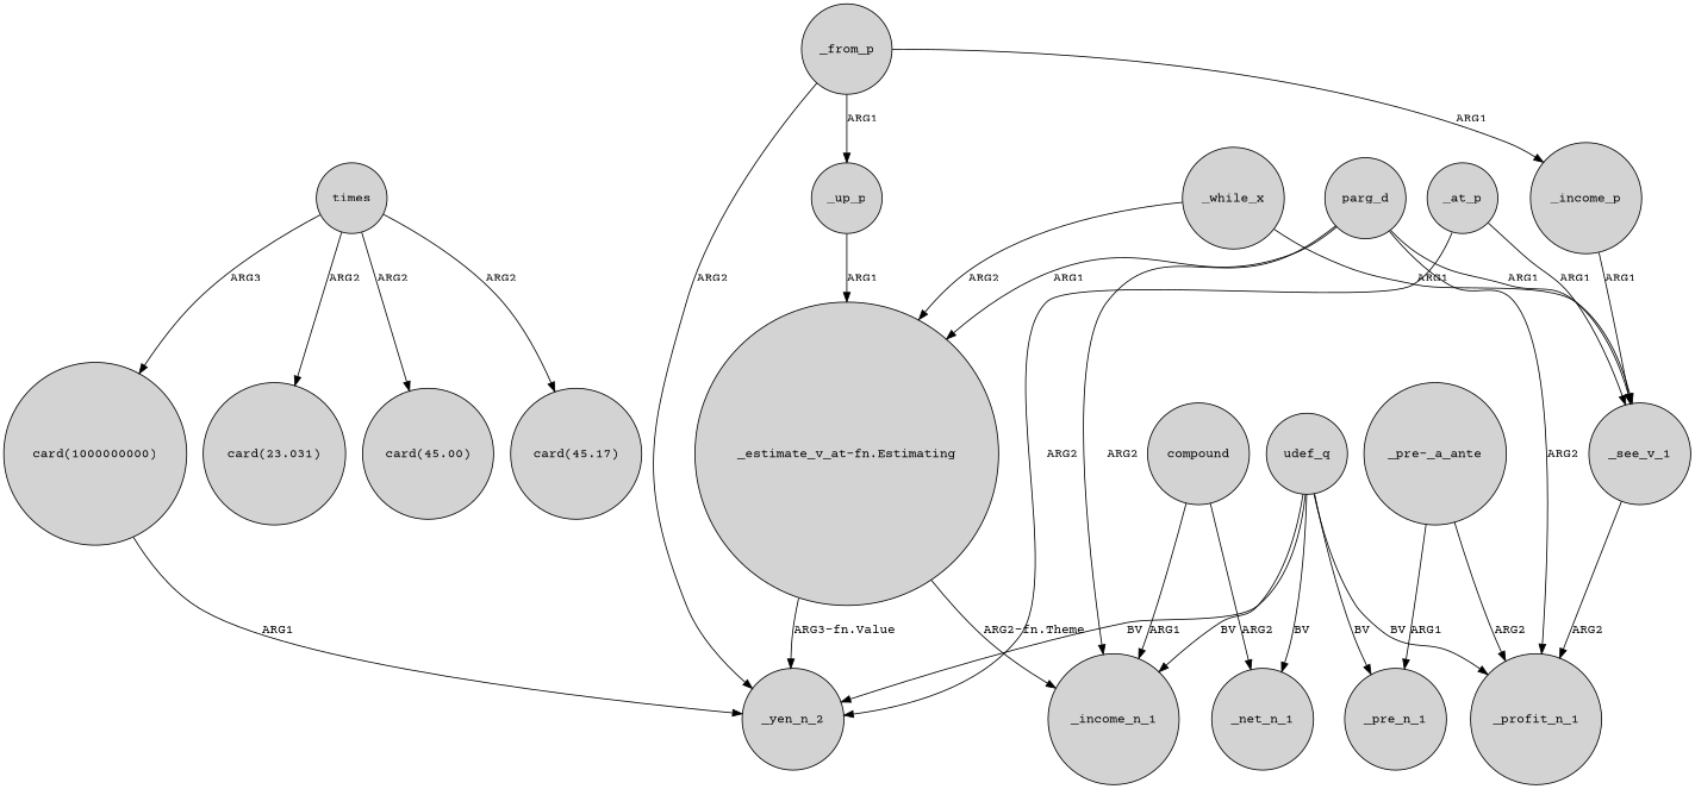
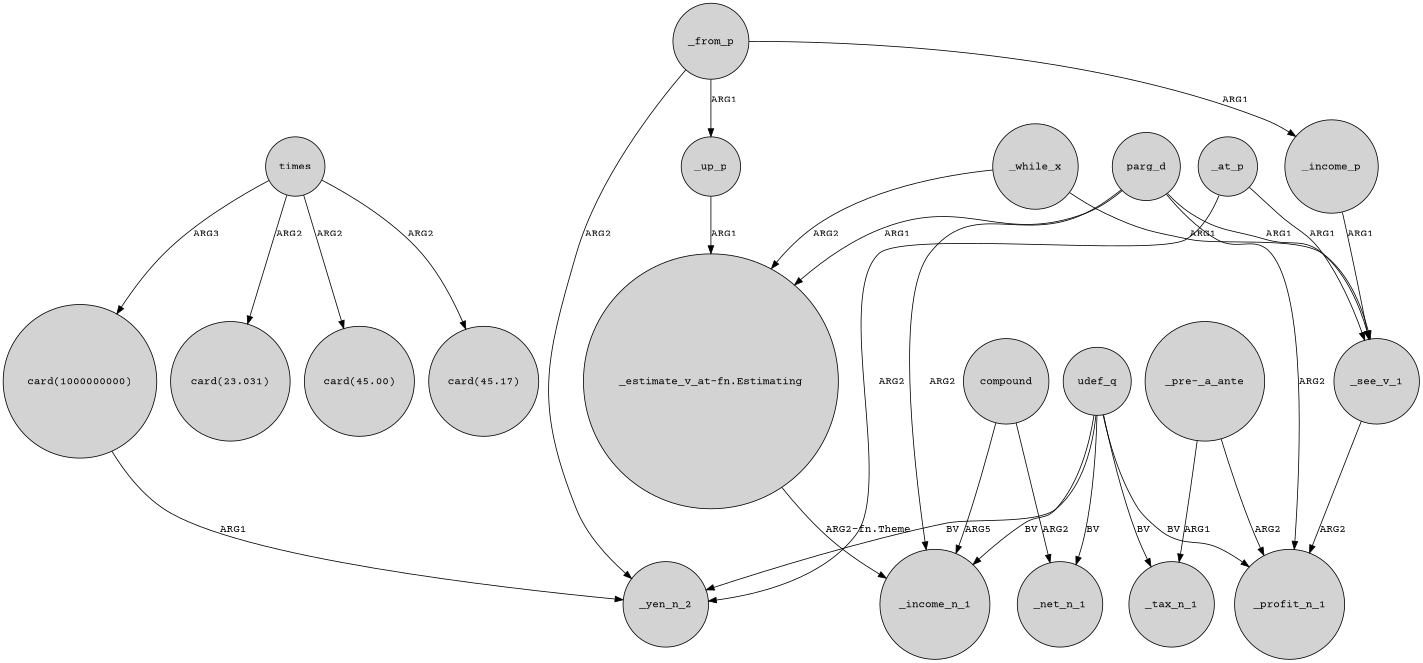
  digraph {
    fontname="Courier Prime"
    node [fontname="Courier Prime" shape=circle style=filled]
    edge [fontname="Courier Prime"]
    udef_q
    _yen_n_2
    _income_n_1
-   _tax_n_1 [label=_pre_n_1]
+   _tax_n_1
    _net_n_1
    _profit_n_1
    "card(1000000000)"
    compound
    "_estimate_v_at-fn.Estimating"
    times
    "card(45.00)"
    n12 [label="card(45.17)"]
    "card(23.031)"
    _from_p
    n15 [label=_income_p]
    _up_p
    _see_v_1
    parg_d
    "_pre-_a_ante"
    _at_p
    _while_x
    udef_q -> _yen_n_2 [label=BV]
    udef_q -> _income_n_1 [label=BV]
    udef_q -> _tax_n_1 [label=BV]
    udef_q -> _net_n_1 [label=BV]
    udef_q -> _profit_n_1 [label=BV]
    "card(1000000000)" -> _yen_n_2 [label=ARG1]
-   compound -> _income_n_1 [label=ARG1]
+   compound -> _income_n_1 [label=ARG5]
    compound -> _net_n_1 [label=ARG2]
-   "_estimate_v_at-fn.Estimating" -> _yen_n_2 [label="ARG3-fn.Value"]
    "_estimate_v_at-fn.Estimating" -> _income_n_1 [label="ARG2-fn.Theme"]
    times -> "card(1000000000)" [label=ARG3]
    times -> "card(45.00)" [label=ARG2]
    times -> n12 [label=ARG2]
    times -> "card(23.031)" [label=ARG2]
    _from_p -> _yen_n_2 [label=ARG2]
    _from_p -> n15 [label=ARG1]
    _from_p -> _up_p [label=ARG1]
    n15 -> _see_v_1 [label=ARG1]
    _up_p -> "_estimate_v_at-fn.Estimating" [label=ARG1]
    _see_v_1 -> _profit_n_1 [label=ARG2]
    parg_d -> _income_n_1 [label=ARG2]
    parg_d -> _profit_n_1 [label=ARG2]
    parg_d -> "_estimate_v_at-fn.Estimating" [label=ARG1]
    parg_d -> _see_v_1 [label=ARG1]
    "_pre-_a_ante" -> _tax_n_1 [label=ARG1]
    "_pre-_a_ante" -> _profit_n_1 [label=ARG2]
    _at_p -> _yen_n_2 [label=ARG2]
    _at_p -> _see_v_1 [label=ARG1]
    _while_x -> "_estimate_v_at-fn.Estimating" [label=ARG2]
    _while_x -> _see_v_1 [label=ARG1]
  }
